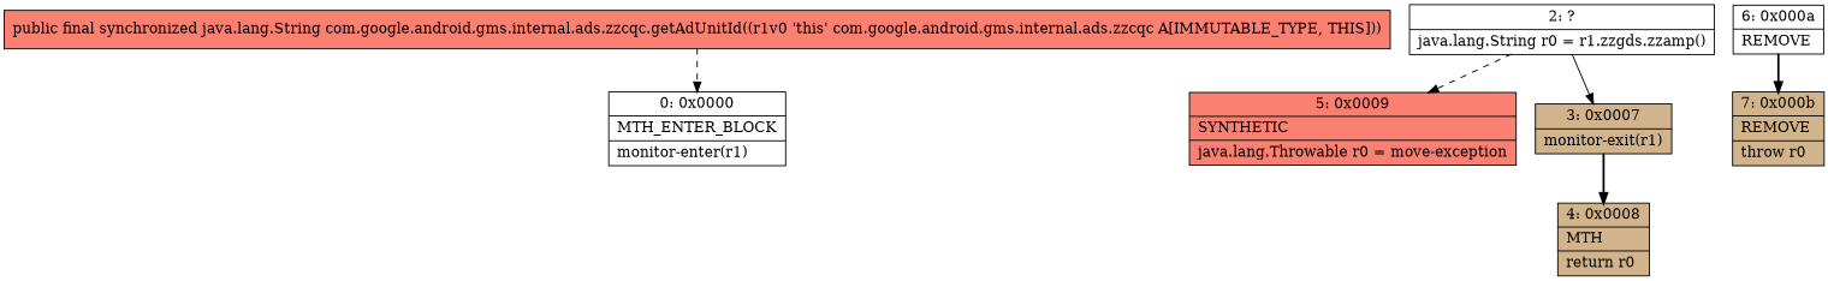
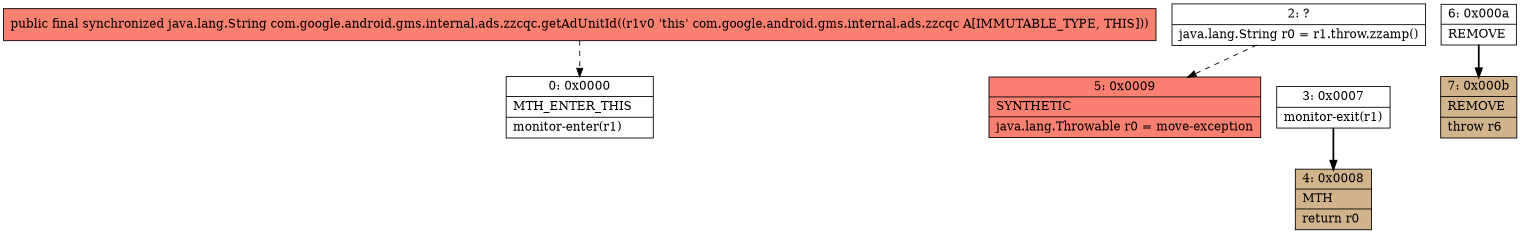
  digraph {
    node [fillcolor=white shape=record style=filled]
    edge [style=dashed]
-   n1 [label="{0\:\ 0x0000|MTH_ENTER_BLOCK\l|monitor\-enter(r1)\l}"]
-   n2 [label="{2\:\ ?|java.lang.String r0 = r1.zzgds.zzamp()\l}"]
+   n1 [label="{0\:\ 0x0000|MTH_ENTER_THIS\l|monitor\-enter(r1)\l}"]
+   n2 [label="{2\:\ ?|java.lang.String r0 = r1.throw.zzamp()\l}"]
    n3 [fillcolor=salmon label="{5\:\ 0x0009|SYNTHETIC\l|java.lang.Throwable r0 = move\-exception\l}"]
-   n4 [fillcolor=tan label="{3\:\ 0x0007|monitor\-exit(r1)\l}"]
+   n4 [label="{3\:\ 0x0007|monitor\-exit(r1)\l}"]
    n5 [fillcolor=tan label="{4\:\ 0x0008|MTH\l|return r0\l}"]
    n6 [label="{6\:\ 0x000a|REMOVE\l}"]
-   n7 [fillcolor=tan label="{7\:\ 0x000b|REMOVE\l|throw r0\l}"]
+   n7 [fillcolor=tan label="{7\:\ 0x000b|REMOVE\l|throw r6\l}"]
    n8 [fillcolor=salmon label="{public final synchronized java.lang.String com.google.android.gms.internal.ads.zzcqc.getAdUnitId((r1v0 'this' com.google.android.gms.internal.ads.zzcqc A[IMMUTABLE_TYPE, THIS])) }"]
    n2 -> n3
-   n2 -> n4 [style=solid]
    n4 -> n5 [style=bold]
    n6 -> n7 [style=bold]
    n8 -> n1
  }
